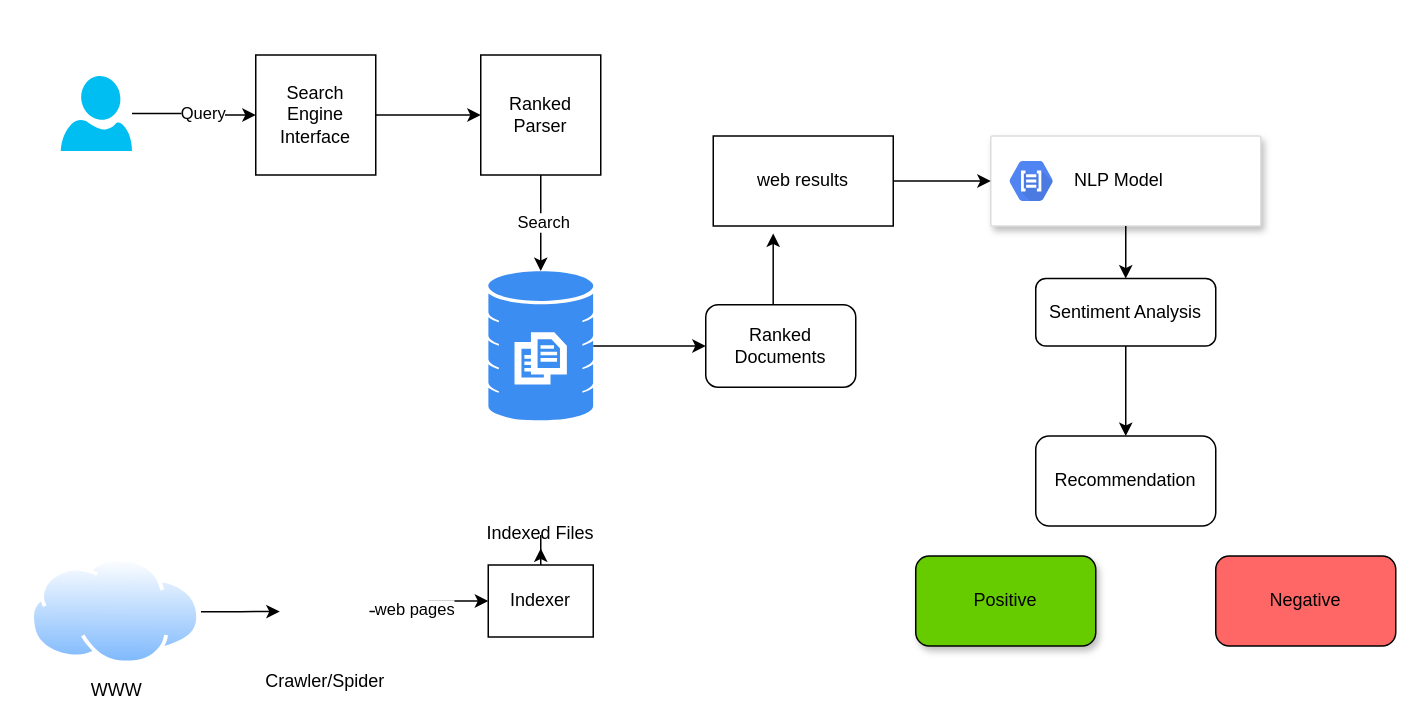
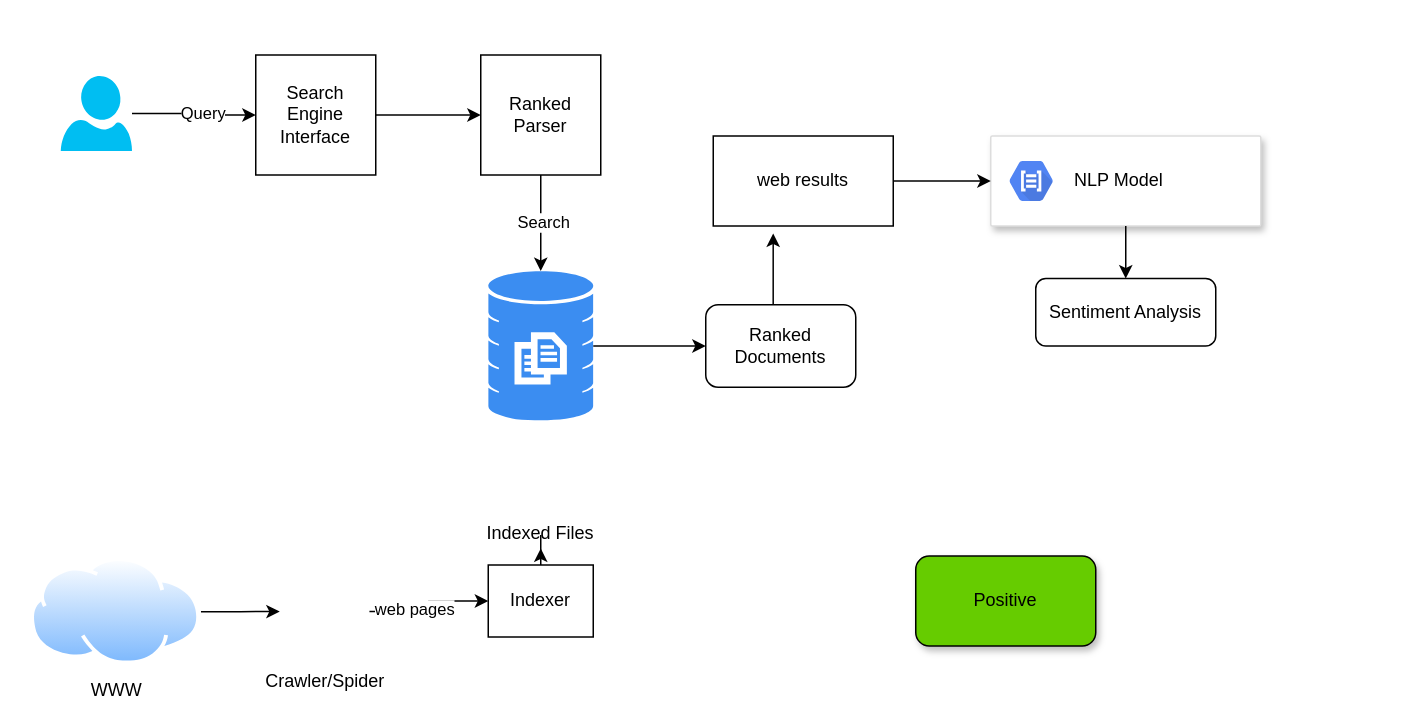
  <mxCell id="0" />
  <mxCell id="1" parent="0" />
  <mxCell id="2" value="" style="group" vertex="1" connectable="0" parent="1"><mxGeometry x="20" y="20" width="910" height="422.75" as="geometry" /></mxCell>
  <mxCell id="3" value="" style="verticalLabelPosition=bottom;html=1;verticalAlign=top;align=center;strokeColor=none;fillColor=#00BEF2;shape=mxgraph.azure.user;" vertex="1" parent="2"><mxGeometry x="20" y="30" width="47.5" height="50" as="geometry" /></mxCell>
  <mxCell id="4" value="Search Engine Interface" style="whiteSpace=wrap;html=1;aspect=fixed;" vertex="1" parent="2"><mxGeometry x="150" y="16" width="80" height="80" as="geometry" /></mxCell>
  <mxCell id="5" value="" style="edgeStyle=orthogonalEdgeStyle;rounded=0;orthogonalLoop=1;jettySize=auto;html=1;" edge="1" parent="2" source="3" target="4"><mxGeometry relative="1" as="geometry"><Array as="points"><mxPoint x="109" y="55" /><mxPoint x="109" y="56" /></Array></mxGeometry></mxCell>
  <mxCell id="6" value="Query" style="edgeLabel;html=1;align=center;verticalAlign=middle;resizable=0;points=[];" vertex="1" connectable="0" parent="5"><mxGeometry x="0.154" y="2" relative="1" as="geometry"><mxPoint as="offset" /></mxGeometry></mxCell>
  <mxCell id="7" value="" style="edgeStyle=orthogonalEdgeStyle;rounded=0;orthogonalLoop=1;jettySize=auto;html=1;" edge="1" parent="2" source="9"><mxGeometry relative="1" as="geometry"><mxPoint x="340" y="160" as="targetPoint" /></mxGeometry></mxCell>
  <mxCell id="8" value="Search" style="edgeLabel;html=1;align=center;verticalAlign=middle;resizable=0;points=[];" vertex="1" connectable="0" parent="7"><mxGeometry x="-0.031" y="1" relative="1" as="geometry"><mxPoint as="offset" /></mxGeometry></mxCell>
  <mxCell id="9" value="Ranked Parser" style="whiteSpace=wrap;html=1;aspect=fixed;" vertex="1" parent="2"><mxGeometry x="300" y="16" width="80" height="80" as="geometry" /></mxCell>
  <mxCell id="10" value="" style="edgeStyle=orthogonalEdgeStyle;rounded=0;orthogonalLoop=1;jettySize=auto;html=1;" edge="1" parent="2" source="4" target="9"><mxGeometry relative="1" as="geometry" /></mxCell>
  <mxCell id="11" value="Indexed Files" style="text;html=1;strokeColor=none;fillColor=none;align=center;verticalAlign=middle;whiteSpace=wrap;rounded=0;" vertex="1" parent="2"><mxGeometry x="275" y="325" width="130" height="20" as="geometry" /></mxCell>
  <mxCell id="12" value="WWW" style="aspect=fixed;perimeter=ellipsePerimeter;html=1;align=center;shadow=0;dashed=0;spacingTop=3;image;image=img/lib/active_directory/internet_cloud.svg;" vertex="1" parent="2"><mxGeometry y="351.25" width="113.49" height="71.5" as="geometry" /></mxCell>
  <mxCell id="13" value="Crawler/Spider" style="shape=image;html=1;verticalAlign=top;verticalLabelPosition=bottom;labelBackgroundColor=#ffffff;imageAspect=0;aspect=fixed;image=https://cdn1.iconfinder.com/data/icons/CrystalClear/128x128/apps/web.png" vertex="1" parent="2"><mxGeometry x="166" y="354" width="59.79" height="66" as="geometry" /></mxCell>
  <mxCell id="14" value="" style="edgeStyle=orthogonalEdgeStyle;rounded=0;orthogonalLoop=1;jettySize=auto;html=1;" edge="1" parent="2" source="12" target="13"><mxGeometry relative="1" as="geometry" /></mxCell>
  <mxCell id="15" value="" style="edgeStyle=orthogonalEdgeStyle;rounded=0;orthogonalLoop=1;jettySize=auto;html=1;" edge="1" parent="2" source="16" target="11"><mxGeometry relative="1" as="geometry" /></mxCell>
  <mxCell id="16" value="Indexer" style="rounded=0;whiteSpace=wrap;html=1;" vertex="1" parent="2"><mxGeometry x="305" y="356" width="70" height="48" as="geometry" /></mxCell>
  <mxCell id="17" value="" style="edgeStyle=orthogonalEdgeStyle;rounded=0;orthogonalLoop=1;jettySize=auto;html=1;" edge="1" parent="2" source="13" target="16"><mxGeometry relative="1" as="geometry" /></mxCell>
  <mxCell id="18" value="web pages" style="edgeLabel;html=1;align=center;verticalAlign=middle;resizable=0;points=[];" vertex="1" connectable="0" parent="17"><mxGeometry x="-0.302" y="-2" relative="1" as="geometry"><mxPoint y="-3.5" as="offset" /></mxGeometry></mxCell>
  <mxCell id="19" value="" style="html=1;aspect=fixed;strokeColor=none;shadow=0;align=center;verticalAlign=top;fillColor=#3B8DF1;shape=mxgraph.gcp2.database_3" vertex="1" parent="2"><mxGeometry x="305" y="160" width="70" height="100" as="geometry" /></mxCell>
  <mxCell id="20" value="" style="edgeStyle=orthogonalEdgeStyle;rounded=0;orthogonalLoop=1;jettySize=auto;html=1;entryX=0.333;entryY=1.083;entryDx=0;entryDy=0;entryPerimeter=0;" edge="1" parent="2" source="21" target="23"><mxGeometry relative="1" as="geometry"><mxPoint x="495" y="115" as="targetPoint" /><Array as="points"><mxPoint x="495" y="135" /><mxPoint x="495" y="135" /></Array></mxGeometry></mxCell>
  <mxCell id="21" value="Ranked Documents" style="rounded=1;whiteSpace=wrap;html=1;" vertex="1" parent="2"><mxGeometry x="450" y="182.5" width="100" height="55" as="geometry" /></mxCell>
  <mxCell id="22" value="" style="edgeStyle=orthogonalEdgeStyle;rounded=0;orthogonalLoop=1;jettySize=auto;html=1;" edge="1" parent="2" source="19" target="21"><mxGeometry relative="1" as="geometry" /></mxCell>
  <mxCell id="23" value="web results" style="rounded=0;whiteSpace=wrap;html=1;" vertex="1" parent="2"><mxGeometry x="455" y="70" width="120" height="60" as="geometry" /></mxCell>
  <mxCell id="24" value="" style="strokeColor=#dddddd;shadow=1;strokeWidth=1;rounded=1;absoluteArcSize=1;arcSize=2;" vertex="1" parent="2"><mxGeometry x="640" y="70" width="180" height="60" as="geometry" /></mxCell>
  <mxCell id="25" value="&lt;font color=&quot;#000000&quot;&gt;&lt;span&gt;NLP Model&lt;br&gt;&lt;/span&gt;&lt;/font&gt;" style="dashed=0;connectable=0;html=1;fillColor=#5184F3;strokeColor=none;shape=mxgraph.gcp2.hexIcon;prIcon=cloud_natural_language_api;part=1;labelPosition=right;verticalLabelPosition=middle;align=left;verticalAlign=middle;spacingLeft=5;fontColor=#999999;fontSize=12;" vertex="1" parent="24"><mxGeometry y="0.5" width="44" height="39" relative="1" as="geometry"><mxPoint x="5" y="-19.5" as="offset" /></mxGeometry></mxCell>
  <mxCell id="26" value="" style="edgeStyle=orthogonalEdgeStyle;rounded=0;orthogonalLoop=1;jettySize=auto;html=1;" edge="1" parent="2" source="23" target="24"><mxGeometry relative="1" as="geometry" /></mxCell>
  <mxCell id="27" value="Positive" style="rounded=1;whiteSpace=wrap;html=1;shadow=1;fillColor=#66CC00;" vertex="1" parent="2"><mxGeometry x="590" y="350" width="120" height="60" as="geometry" /></mxCell>
- <mxCell id="28" value="Negative" style="rounded=1;whiteSpace=wrap;html=1;fillColor=#FF6666;" vertex="1" parent="2"><mxGeometry x="790" y="350" width="120" height="60" as="geometry" /></mxCell>
- <mxCell id="29" value="" style="edgeStyle=orthogonalEdgeStyle;rounded=0;orthogonalLoop=1;jettySize=auto;html=1;entryX=0.5;entryY=0;entryDx=0;entryDy=0;" edge="1" parent="2" source="30" target="32"><mxGeometry relative="1" as="geometry"><mxPoint x="730" y="290" as="targetPoint" /></mxGeometry></mxCell>
  <mxCell id="30" value="Sentiment Analysis" style="rounded=1;whiteSpace=wrap;html=1;" vertex="1" parent="2"><mxGeometry x="670" y="165" width="120" height="45" as="geometry" /></mxCell>
  <mxCell id="31" value="" style="edgeStyle=orthogonalEdgeStyle;rounded=0;orthogonalLoop=1;jettySize=auto;html=1;" edge="1" parent="2" source="24" target="30"><mxGeometry relative="1" as="geometry"><mxPoint x="800" y="240" as="sourcePoint" /><mxPoint x="800" y="300" as="targetPoint" /></mxGeometry></mxCell>
- <mxCell id="32" value="Recommendation" style="rounded=1;whiteSpace=wrap;html=1;" vertex="1" parent="2"><mxGeometry x="670" y="270" width="120" height="60" as="geometry" /></mxCell>
